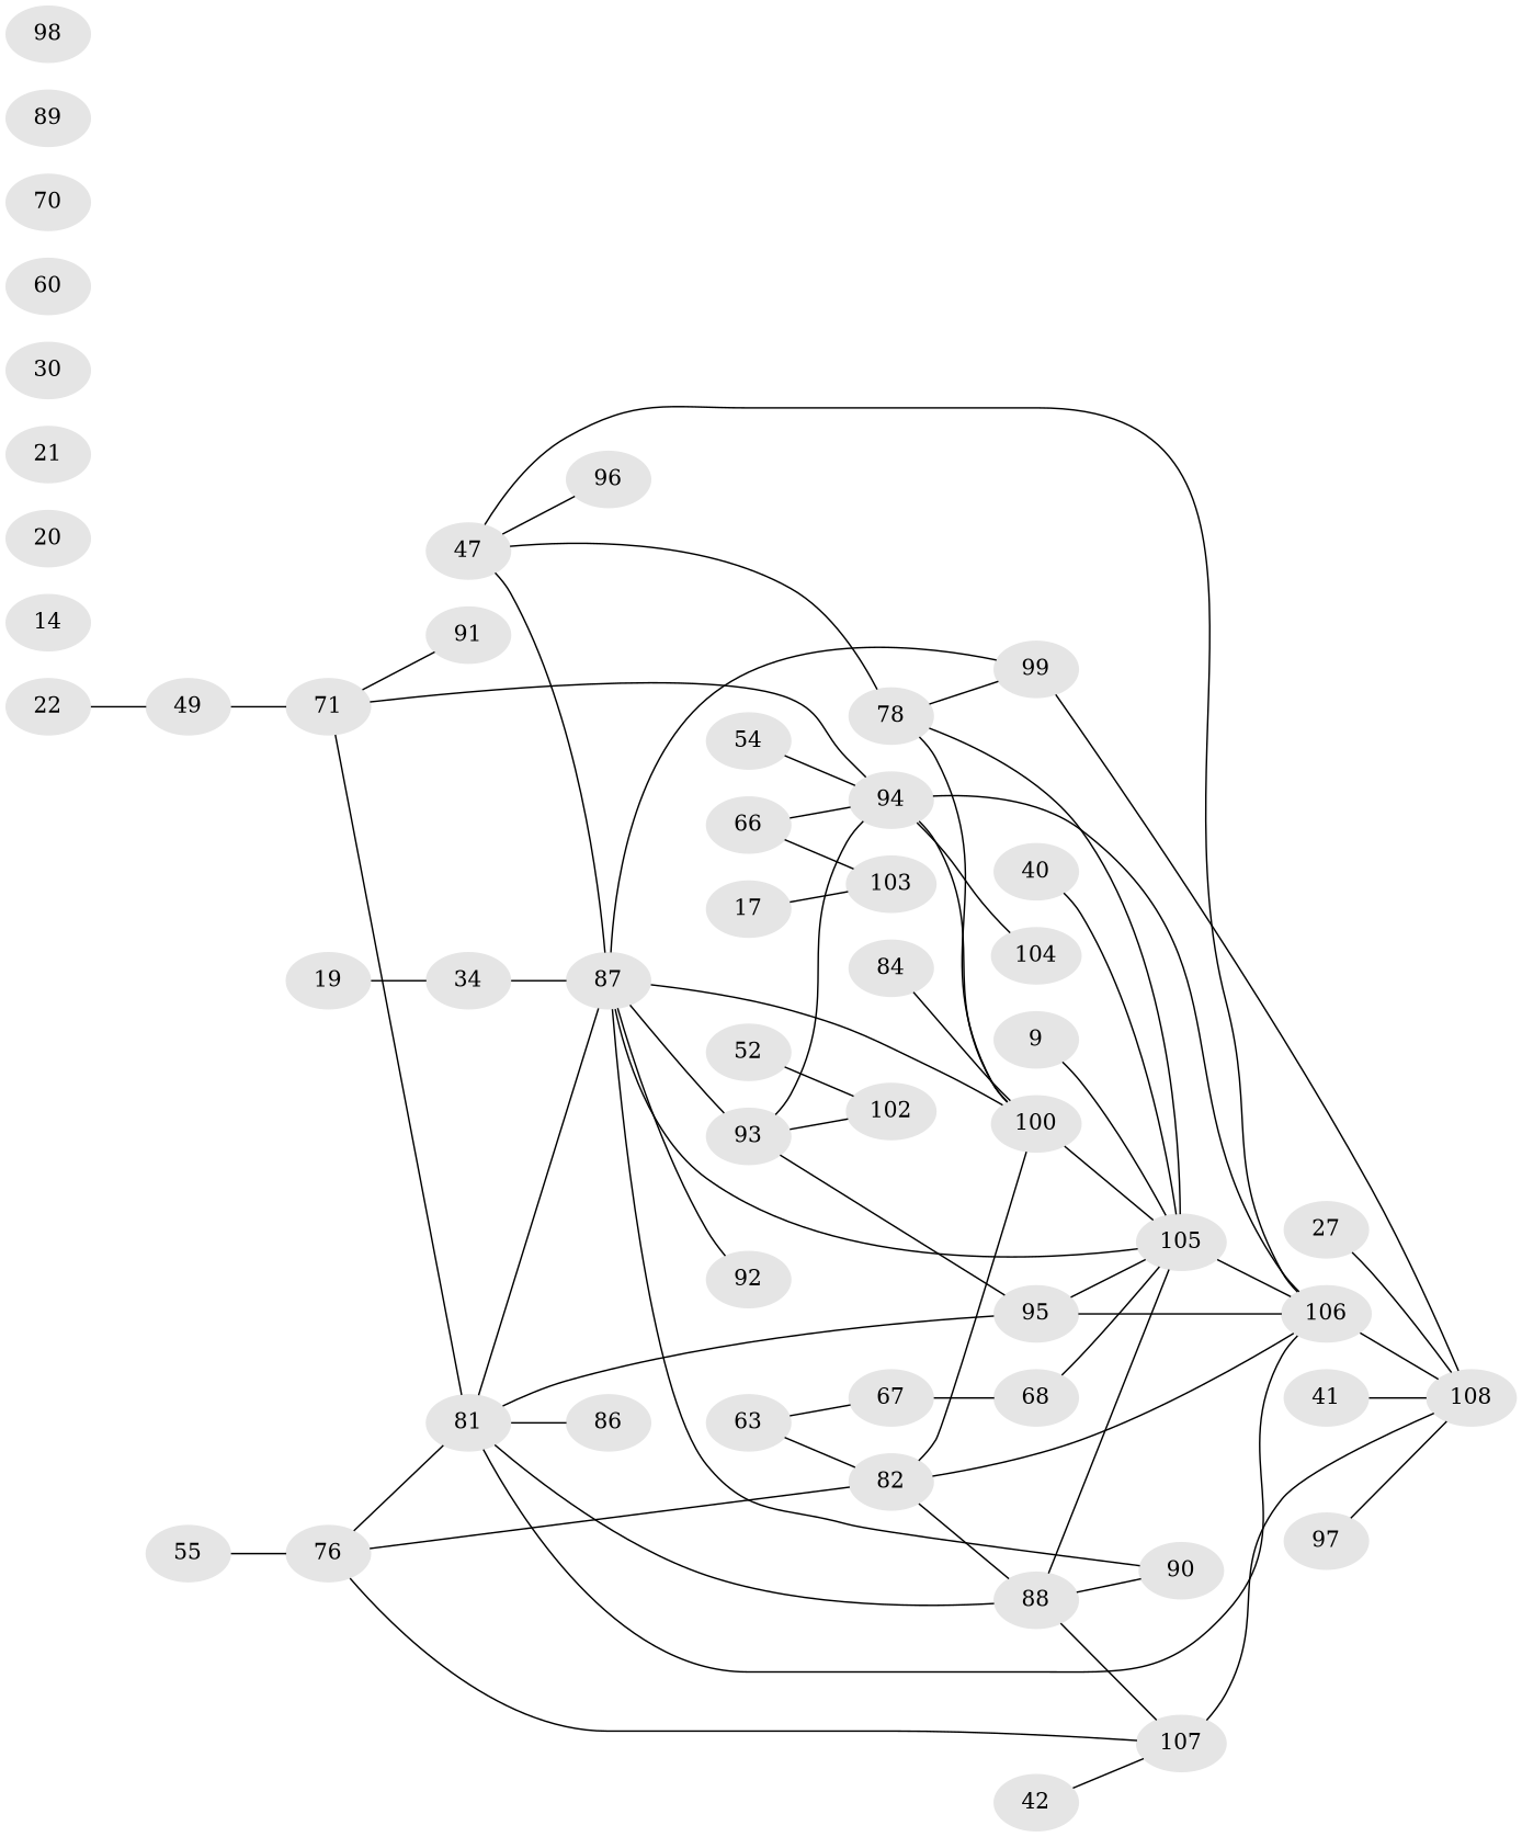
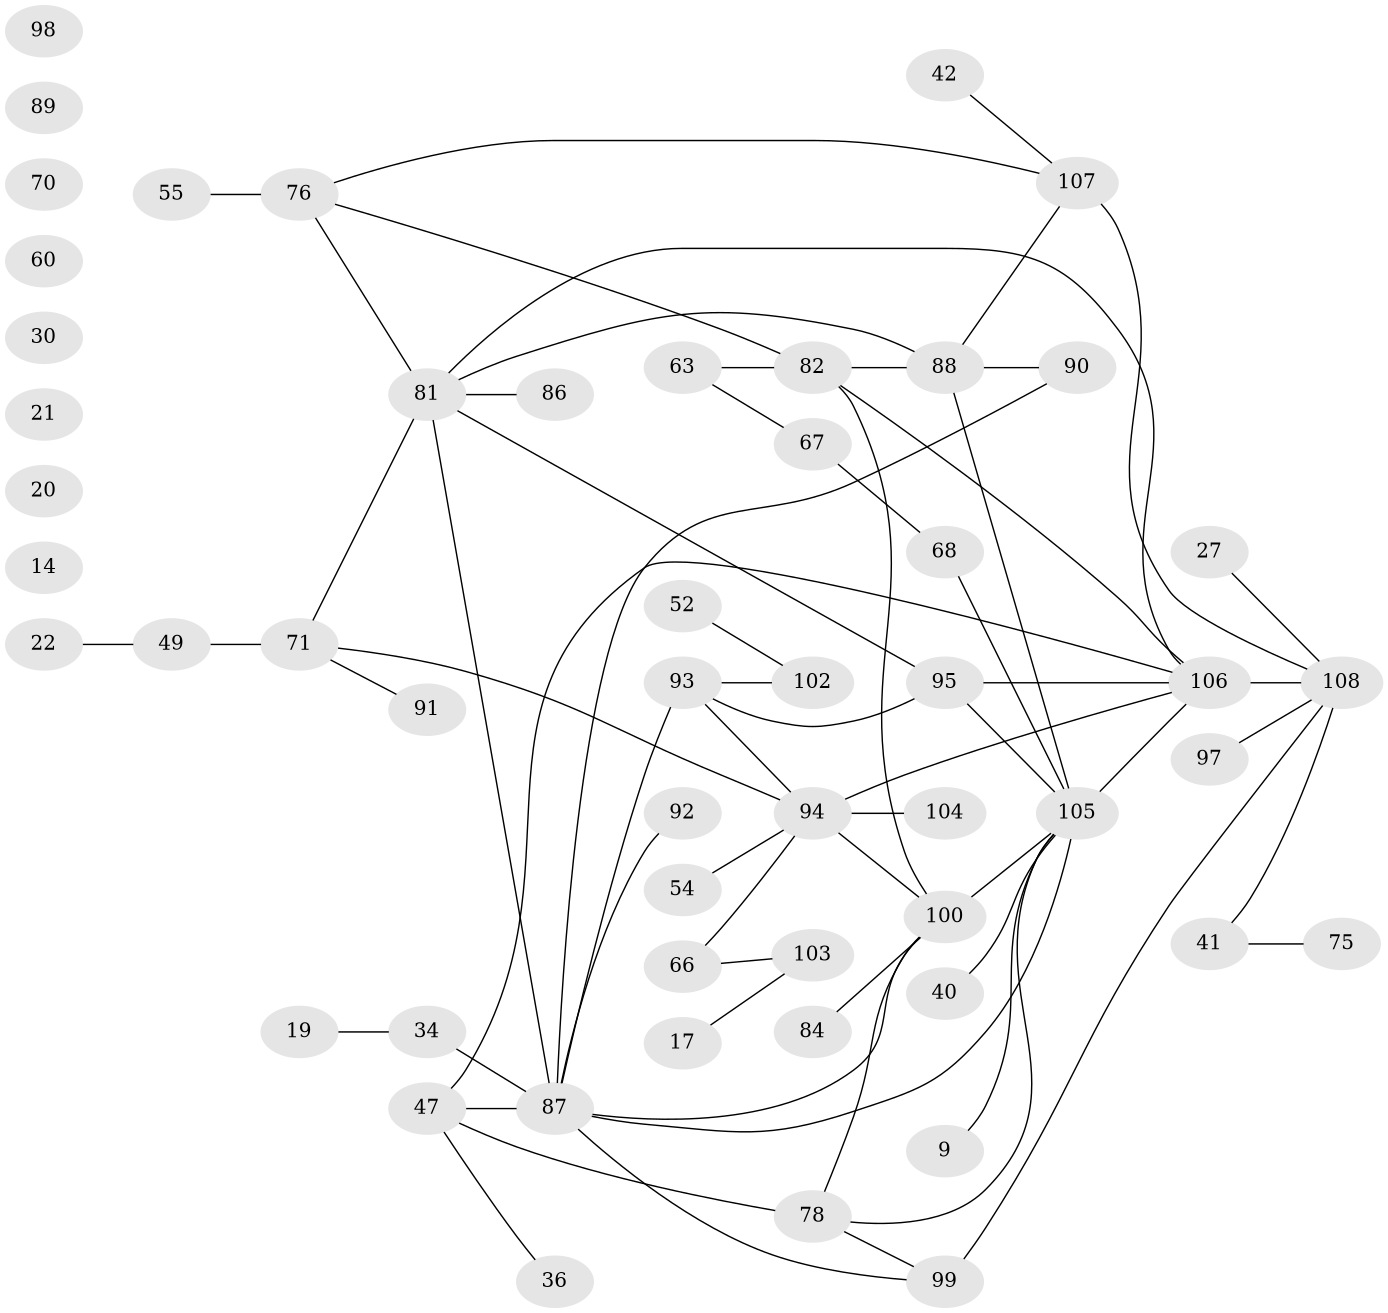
  graph {
    rankdir=LR
    node [color=gray90 style=filled]
    105 [super="+8+13+77+101+72"]
    106 [super="+83"]
    9
    14
    17
    103
    19
    34
    20
    21
    22
    49
    87 [super="+56+69+65"]
    71
    108 [super="+3+23"]
    27
    30
    99 [super="+39"]
    100 [super="+80+24"]
    90
    92
    93 [super="+45"]
    40
    41
+   75
    107 [super="+73"]
    42
    47 [super="+38"]
    78
-   96
+   96 [label=36]
    94 [super="+25+51+57+16"]
    81 [super="+59"]
    91 [super="+6"]
    52
    102
    104
    54
    55
    76
    82 [super="+36+62"]
    60
    63
    67
    68
    88 [super="+15+46+85"]
    66 [super="+64"]
    70
    86
    95 [super="+79+37"]
    84
    89
    97
    98
    105 -- 106 [weight=2]
    106 -- 108
    9 -- 105
    17 -- 103
    19 -- 34
    34 -- 87
    22 -- 49
    49 -- 71
    87 -- 105
    87 -- 99
    87 -- 100
    87 -- 90
    87 -- 92
    87 -- 93
    71 -- 94
    71 -- 81
    71 -- 91
    27 -- 108
    99 -- 108
    100 -- 105
    93 -- 94 [weight=2]
    93 -- 102
    93 -- 95
    40 -- 105
    41 -- 108
+   41 -- 75
    107 -- 108 [weight=2]
    42 -- 107
    47 -- 106
    47 -- 87 [weight=4]
    47 -- 78 [weight=2]
    47 -- 96
    78 -- 105
    78 -- 99
    78 -- 100 [weight=3]
    94 -- 106 [weight=2]
    94 -- 100 [weight=2]
    94 -- 104
    81 -- 106
    81 -- 87
    81 -- 88
    81 -- 86
    81 -- 95
    52 -- 102
    54 -- 94
    55 -- 76
    76 -- 107
    76 -- 81
    76 -- 82
    82 -- 106 [weight=2]
    82 -- 100
    82 -- 88 [weight=2]
    63 -- 82
    63 -- 67
    67 -- 68
    68 -- 105
    88 -- 105 [weight=2]
    88 -- 90
    88 -- 107
    66 -- 103
    66 -- 94
    95 -- 105
    95 -- 106 [weight=2]
    84 -- 100
    97 -- 108
  }
